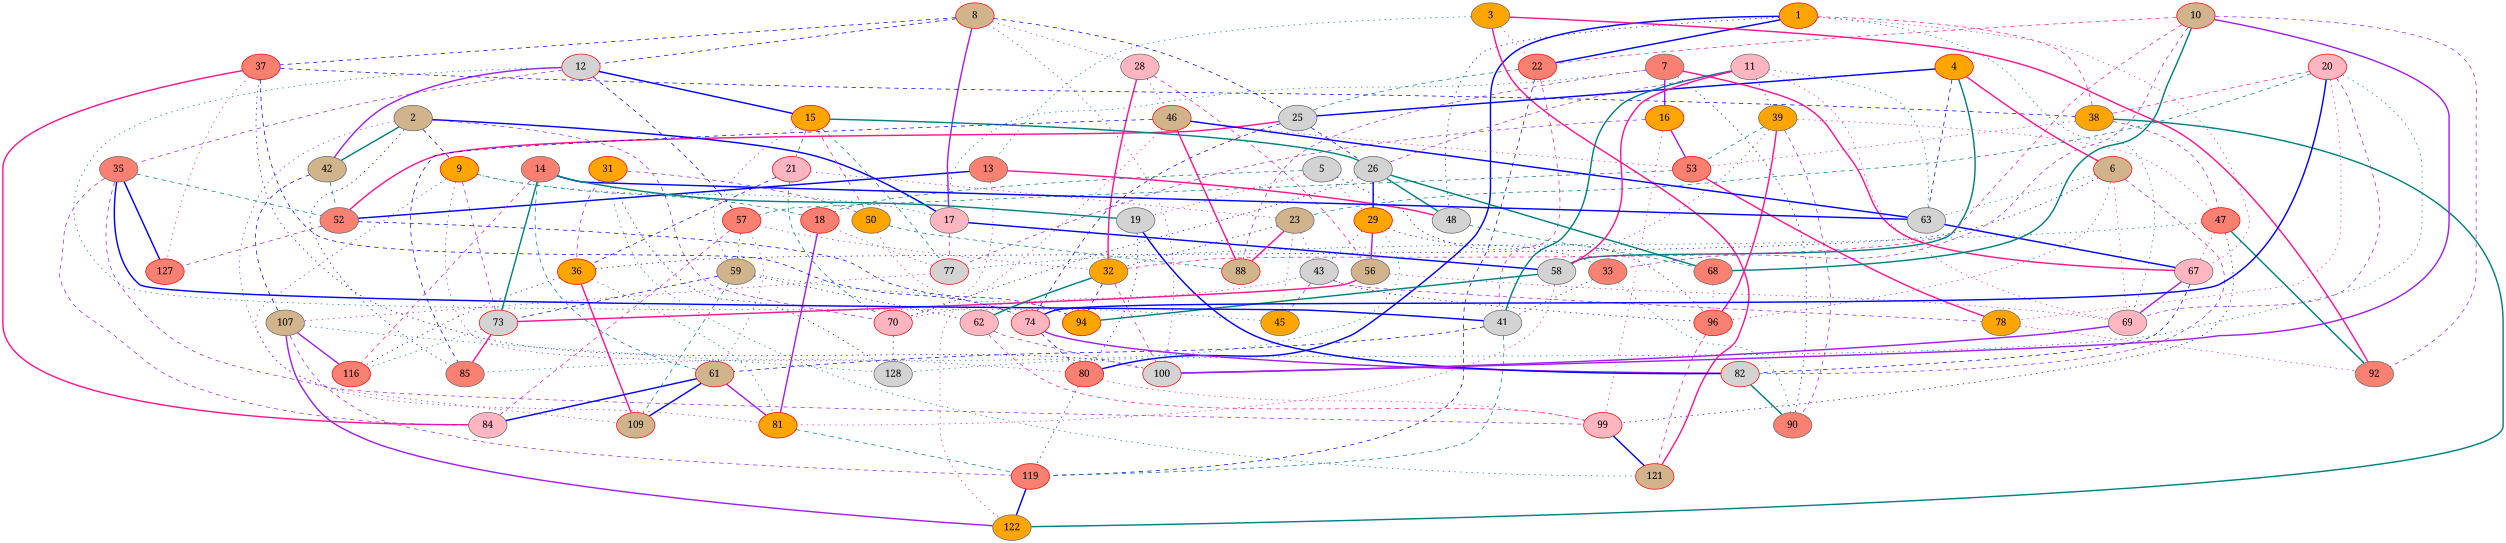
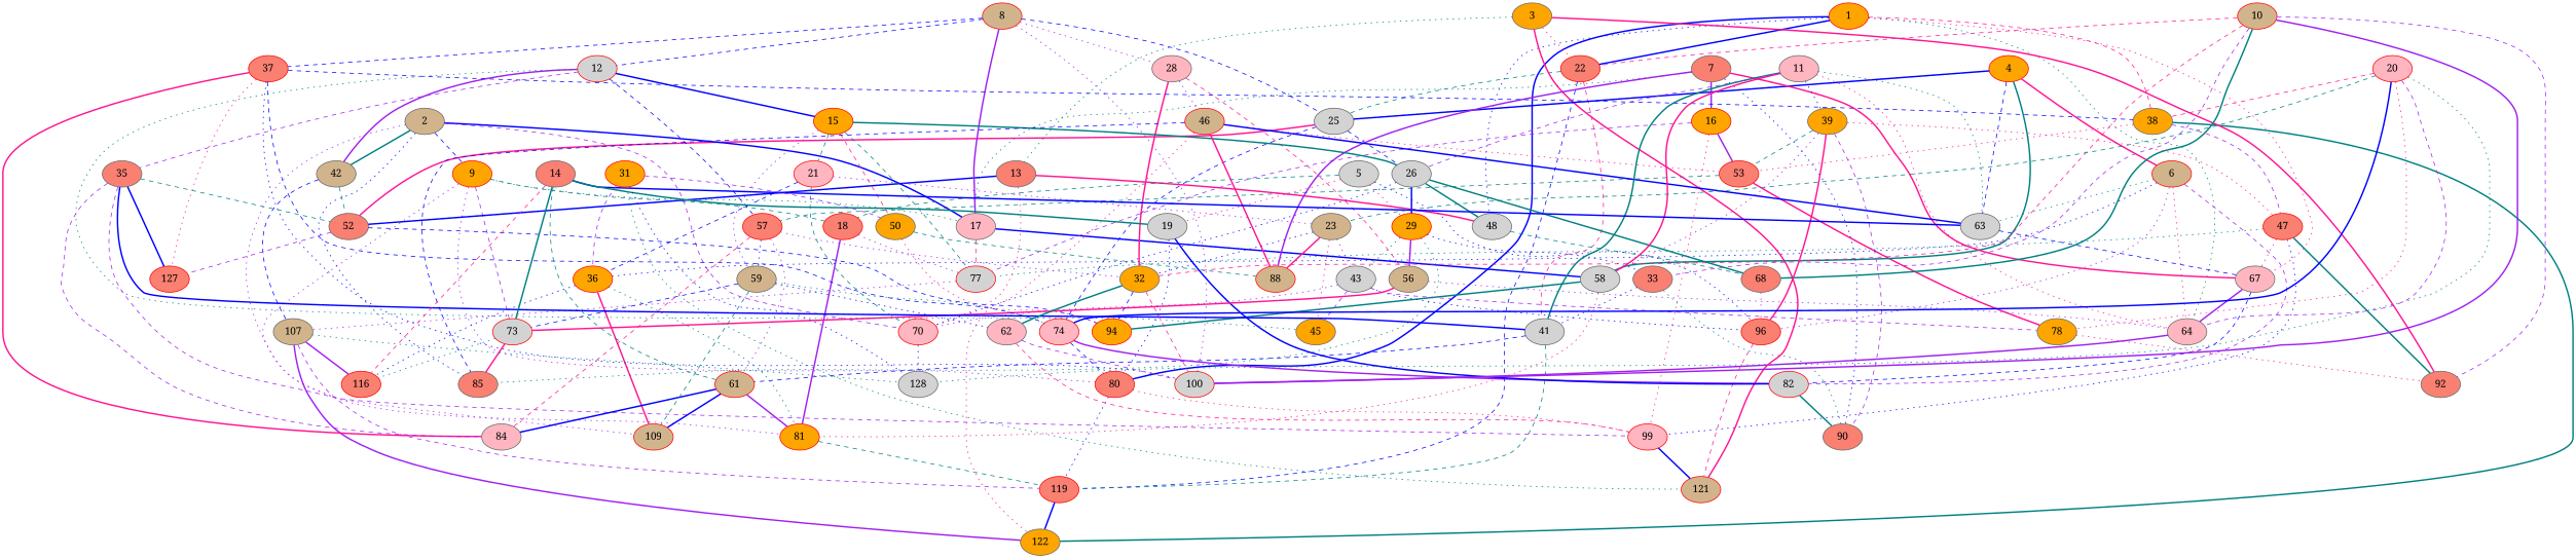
  graph {
    fontname="Noto Serif"
    node [color=gray40 fillcolor=salmon fontname="Noto Serif" style=filled]
    edge [color=blue fontname="Noto Serif" style=dotted]
    1 [color=red fillcolor=orange super="+24"]
    22 [color=red super="+97"]
    38 [fillcolor=orange super="+117"]
    48 [fillcolor=lightgrey]
    67 [fillcolor=lightpink super="+110"]
    80 [color=red super="+130"]
-   69 [fillcolor=lightpink super="+106"]
+   69 [fillcolor=lightpink super="+106" label=64]
    25 [fillcolor=lightgrey super="+34"]
    41 [fillcolor=lightgrey super="+98"]
    119 [color=red super="+124"]
    53 [color=red super="+79"]
    47 [color=red super="+83"]
    122 [fillcolor=orange]
    68
    82 [color=red fillcolor=lightgrey super="+95"]
    99 [color=red fillcolor=lightpink super="+125"]
    127 [color=red]
    2 [fillcolor=tan super="+27"]
    9 [color=red fillcolor=orange super="+89"]
    17 [fillcolor=lightpink super="+40"]
    42 [fillcolor=tan]
    70 [color=red fillcolor=lightpink super="+114"]
    81 [color=red fillcolor=orange super="+120"]
    85
    18 [color=red]
    73 [color=red fillcolor=lightgrey super="+111"]
    109 [color=red fillcolor=tan]
    58 [fillcolor=lightgrey super="+104"]
    77 [color=red fillcolor=lightgrey super="+105"]
    52 [super="+75"]
    107 [fillcolor=tan super="+129"]
    128 [fillcolor=lightgrey]
    3 [fillcolor=orange]
    13
    92
    121 [color=red fillcolor=tan]
    6 [color=red fillcolor=tan super="+64"]
    63 [fillcolor=lightgrey super="+86"]
    96 [color=red super="+123"]
    36 [color=red fillcolor=orange super="+54"]
    4 [color=red fillcolor=orange]
    26 [fillcolor=lightgrey super="+76"]
    74 [color=red fillcolor=lightpink super="+108"]
    94 [color=red fillcolor=orange]
    5 [fillcolor=lightgrey]
    19 [fillcolor=lightgrey]
    29 [color=red fillcolor=orange super="+71"]
    33 [super="+91"]
    43 [fillcolor=lightgrey super="+44"]
    56 [fillcolor=tan]
    116 [color=red]
    100 [color=red fillcolor=lightgrey super="+113"]
    90
    7 [super="+30"]
    16 [color=red fillcolor=orange]
    88 [color=red fillcolor=tan]
    8 [color=red fillcolor=tan super="+103"]
    12 [color=red fillcolor=lightgrey super="+51"]
    28 [fillcolor=lightpink]
    37 [color=red super="+72"]
    15 [color=red fillcolor=orange super="+126"]
    35 [super="+49"]
    45 [fillcolor=orange]
    57 [color=red super="+60"]
    32 [fillcolor=orange super="+115"]
    46 [color=red fillcolor=tan super="+118"]
    84 [fillcolor=lightpink]
    10 [color=red fillcolor=tan super="+65"]
    62 [fillcolor=lightpink]
    11 [fillcolor=lightpink super="+102"]
    39 [fillcolor=orange super="+93"]
    61 [color=red fillcolor=tan super="+66"]
    21 [color=red fillcolor=lightpink]
    50 [fillcolor=orange]
    59 [fillcolor=tan super="+112"]
    14 [super="+101"]
    23 [fillcolor=tan super="+87"]
    78 [fillcolor=orange]
    20 [color=red fillcolor=lightpink super="+131"]
    31 [color=red fillcolor=orange]
    1 -- 22 [style=bold]
    1 -- 38 [color=deeppink style=dashed]
    1 -- 48
    1 -- 67 [color=deeppink]
    1 -- 80 [style=bold]
    1 -- 69 [color=teal]
    22 -- 25 [color=teal style=dashed]
    22 -- 41 [color=deeppink style=dashed]
    22 -- 119 [style=dashed]
    38 -- 53 [color=deeppink]
    38 -- 47 [color=purple style=dashed]
    38 -- 122 [color=teal style=bold]
    48 -- 68 [color=teal style=dashed]
    67 -- 69 [color=purple style=bold]
    67 -- 82 [style=dashed]
    80 -- 119
    80 -- 99 [color=deeppink]
    69 -- 100 [color=purple style=bold]
    25 -- 52 [color=deeppink style=bold]
    25 -- 26 [style=dashed]
    25 -- 74 [style=dashed]
    41 -- 119 [color=teal style=dashed]
    41 -- 61 [style=dashed]
    119 -- 122 [style=bold]
    53 -- 57 [color=teal style=dashed]
    53 -- 78 [color=deeppink style=bold]
    47 -- 67 [color=deeppink]
    47 -- 99
    47 -- 77 [color=teal]
    47 -- 92 [color=teal style=bold]
    68 -- 96 [color=purple]
    82 -- 90 [color=teal style=bold]
    99 -- 121 [style=bold]
    2 -- 9 [style=dashed]
    2 -- 17 [style=bold]
    2 -- 42 [color=teal style=bold]
    2 -- 70 [color=purple style=dashed]
    2 -- 81 [color=purple]
    2 -- 85
    9 -- 80 [color=purple]
    9 -- 17 [color=teal]
    9 -- 18 [color=teal style=dashed]
    9 -- 73 [color=purple style=dashed]
    9 -- 109 [color=purple]
    17 -- 58 [style=bold]
    17 -- 77 [color=deeppink style=dashed]
    42 -- 52 [color=teal style=dashed]
    42 -- 107 [style=dashed]
    70 -- 128
    81 -- 119 [color=teal style=dashed]
    18 -- 81 [color=purple style=bold]
    18 -- 77 [color=purple]
    73 -- 85 [color=deeppink style=bold]
    73 -- 116 [color=teal]
    58 -- 81 [color=deeppink]
    58 -- 94 [color=teal style=bold]
    77 -- 107 [color=purple]
    52 -- 127 [color=purple style=dashed]
    52 -- 94 [style=dashed]
    107 -- 119 [color=purple style=dashed]
    107 -- 122 [color=purple style=bold]
    107 -- 128 [color=teal]
    107 -- 116 [color=purple style=bold]
    3 -- 22 [color=deeppink]
    3 -- 13 [color=teal]
    3 -- 92 [color=deeppink style=bold]
    3 -- 121 [color=deeppink style=bold]
    13 -- 48 [color=deeppink style=bold]
    13 -- 70 [color=deeppink]
    13 -- 52 [style=bold]
    6 -- 69 [color=deeppink]
    6 -- 82 [color=purple style=dashed]
    6 -- 63 [color=teal]
    6 -- 96 [color=purple]
    6 -- 36
-   63 -- 67 [style=bold]
+   63 -- 67 [style=dashed]
    96 -- 121 [color=deeppink style=dashed]
    36 -- 81 [color=teal]
    36 -- 109 [color=deeppink style=bold]
    36 -- 116
    4 -- 25 [style=bold]
    4 -- 58 [color=teal style=bold]
    4 -- 6 [color=deeppink style=bold]
    4 -- 63 [style=dashed]
    26 -- 48 [color=teal style=bold]
    26 -- 68 [color=teal style=bold]
    26 -- 70
    26 -- 29 [style=bold]
    74 -- 80 [style=dashed]
    74 -- 82 [color=purple style=bold]
    5 -- 18 [color=teal style=dashed]
    5 -- 96
    5 -- 19 [color=deeppink]
    5 -- 29 [color=deeppink]
    19 -- 80
    19 -- 82 [style=bold]
    29 -- 85 [color=teal]
    29 -- 33
    29 -- 43 [color=teal]
    29 -- 56 [color=purple style=bold]
    33 -- 41
    33 -- 90 [color=teal]
    43 -- 70 [color=purple]
    43 -- 96
    43 -- 45 [color=purple style=dashed]
    43 -- 78 [color=purple style=dashed]
    56 -- 69 [color=purple]
    56 -- 73 [color=deeppink style=bold]
    7 -- 67 [color=deeppink style=bold]
    7 -- 17 [color=teal]
    7 -- 90
    7 -- 16 [color=purple style=bold]
-   7 -- 88 [color=purple style=dashed]
+   7 -- 88 [color=purple style=bold]
    16 -- 53 [color=purple style=bold]
    16 -- 99 [color=deeppink]
    16 -- 77 [color=purple style=dashed]
    8 -- 25 [style=dashed]
    8 -- 17 [color=purple style=bold]
    8 -- 100 [color=purple]
    8 -- 12 [style=dashed]
    8 -- 28 [color=purple]
    8 -- 37 [style=dashed]
    12 -- 42 [color=purple style=bold]
    12 -- 15 [style=bold]
    12 -- 35 [color=purple style=dashed]
    12 -- 45 [color=teal]
    12 -- 57 [style=dashed]
    28 -- 56 [color=deeppink style=dashed]
    28 -- 32 [color=deeppink style=bold]
    28 -- 46 [color=purple]
    37 -- 38 [style=dashed]
    37 -- 127 [color=deeppink]
    37 -- 74 [style=dashed]
    37 -- 100
    37 -- 84 [color=deeppink style=bold]
    15 -- 77 [color=teal style=dashed]
    15 -- 26 [color=teal style=bold]
    15 -- 21 [color=teal style=dashed]
    15 -- 50 [color=deeppink style=dashed]
    15 -- 59 [color=purple]
    35 -- 41 [style=bold]
    35 -- 99 [color=purple style=dashed]
    35 -- 127 [style=bold]
    35 -- 52 [color=teal style=dashed]
    35 -- 84 [color=purple style=dashed]
    57 -- 32 [color=purple]
    57 -- 84 [color=deeppink style=dashed]
    57 -- 61 [color=purple]
    57 -- 59
    32 -- 94 [style=dashed]
    32 -- 100 [color=deeppink style=dashed]
    32 -- 62 [color=teal style=bold]
    46 -- 53 [color=deeppink]
    46 -- 122 [color=deeppink]
    46 -- 85 [style=dashed]
    46 -- 63 [style=bold]
    46 -- 88 [color=deeppink style=bold]
    10 -- 22 [color=deeppink style=dashed]
    10 -- 68 [color=teal style=bold]
    10 -- 92 [color=purple style=dashed]
    10 -- 33 [color=purple style=dashed]
    10 -- 100 [color=purple style=bold]
    10 -- 32 [color=deeppink style=dashed]
    62 -- 99 [color=deeppink style=dashed]
    62 -- 100 [color=purple style=dashed]
    11 -- 69 [color=deeppink]
    11 -- 41 [color=teal style=bold]
    11 -- 58 [color=deeppink style=bold]
    11 -- 63 [color=teal]
    11 -- 26 [color=purple style=dashed]
    11 -- 39
    39 -- 53 [color=teal style=dashed]
    39 -- 47 [color=deeppink]
    39 -- 58 [color=purple]
    39 -- 96 [color=deeppink style=bold]
    39 -- 90 [color=purple style=dashed]
    61 -- 81 [color=purple style=bold]
    61 -- 109 [style=bold]
    61 -- 84 [style=bold]
    21 -- 70 [color=teal style=dashed]
    21 -- 36 [style=dashed]
    21 -- 23 [color=purple]
    50 -- 94 [color=deeppink]
    50 -- 88 [color=teal style=dashed]
    59 -- 73 [style=dashed]
    59 -- 109 [color=teal style=dashed]
    59 -- 74 [color=teal]
    59 -- 62
    14 -- 73 [color=teal style=bold]
    14 -- 63 [style=bold]
    14 -- 19 [color=teal style=bold]
    14 -- 116 [color=deeppink style=dashed]
    14 -- 61 [color=teal style=dashed]
    23 -- 43 [color=purple]
    23 -- 88 [color=deeppink style=bold]
    23 -- 45 [color=deeppink]
    23 -- 32
    78 -- 92 [color=deeppink]
    20 -- 38 [color=deeppink style=dashed]
    20 -- 69 [color=purple style=dashed]
    20 -- 128 [color=teal]
    20 -- 74 [style=bold]
    20 -- 23 [color=teal style=dashed]
    20 -- 78 [color=deeppink]
    31 -- 128
    31 -- 121 [color=teal]
    31 -- 36 [color=purple style=dashed]
    31 -- 50 [color=purple style=dashed]
  }
